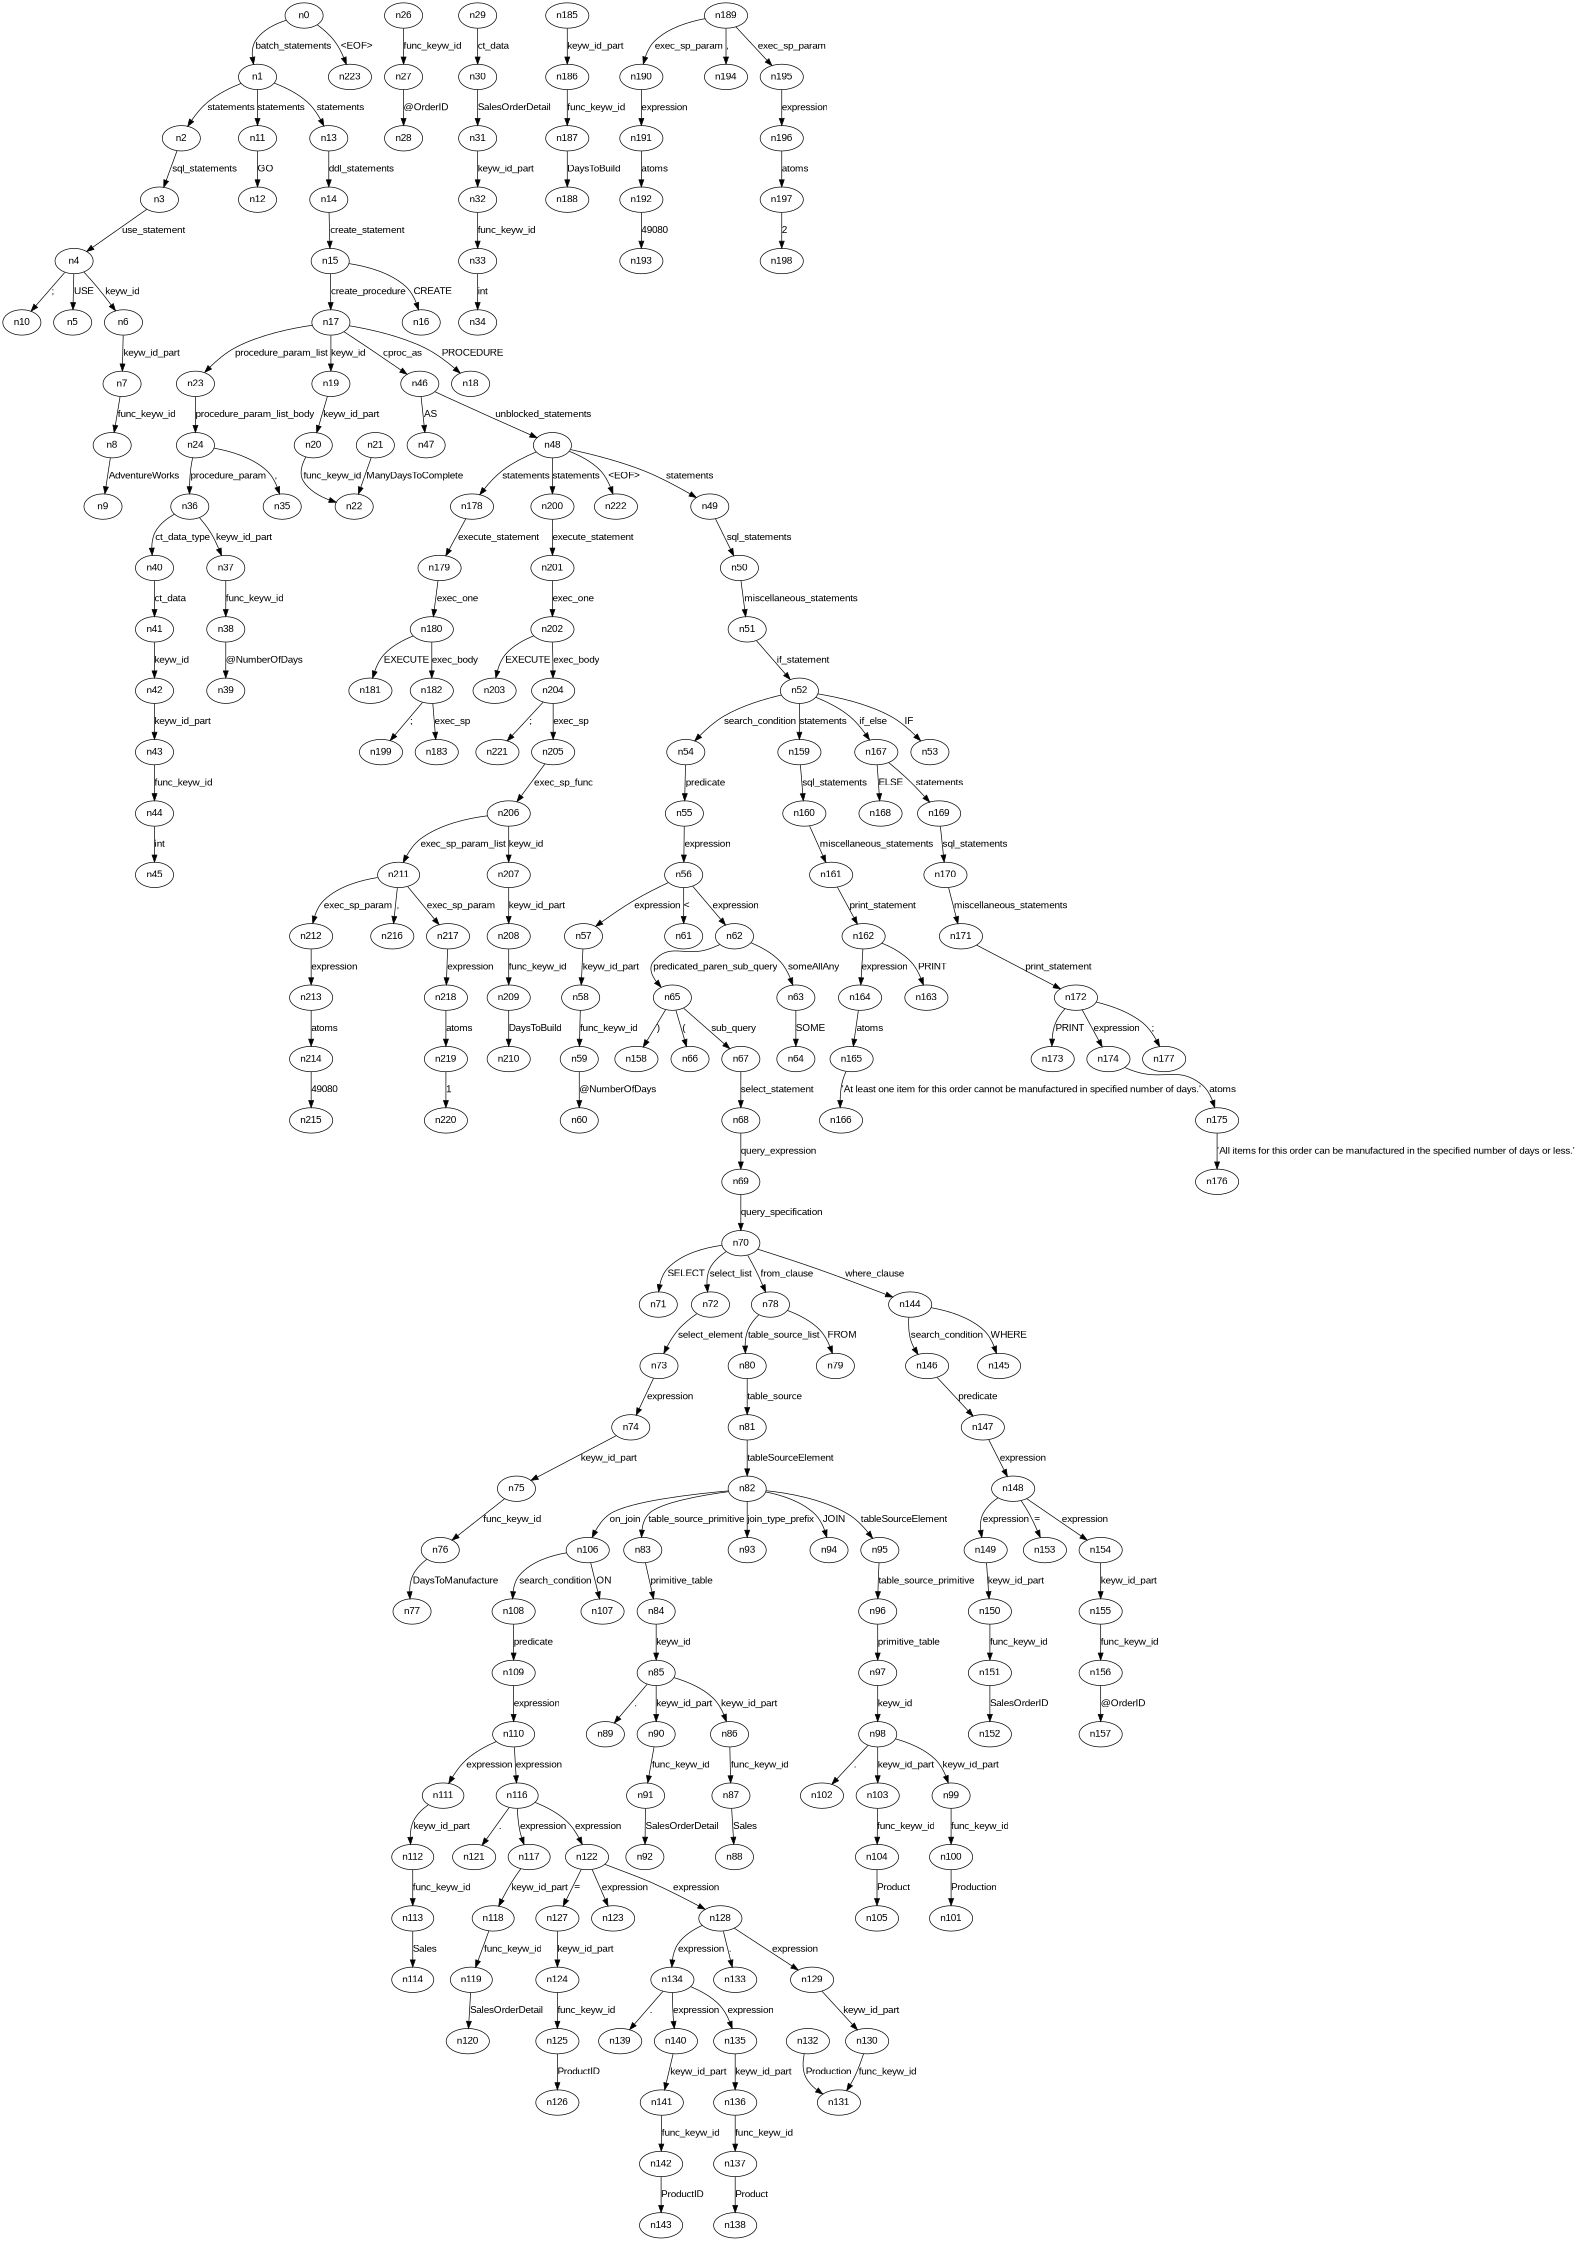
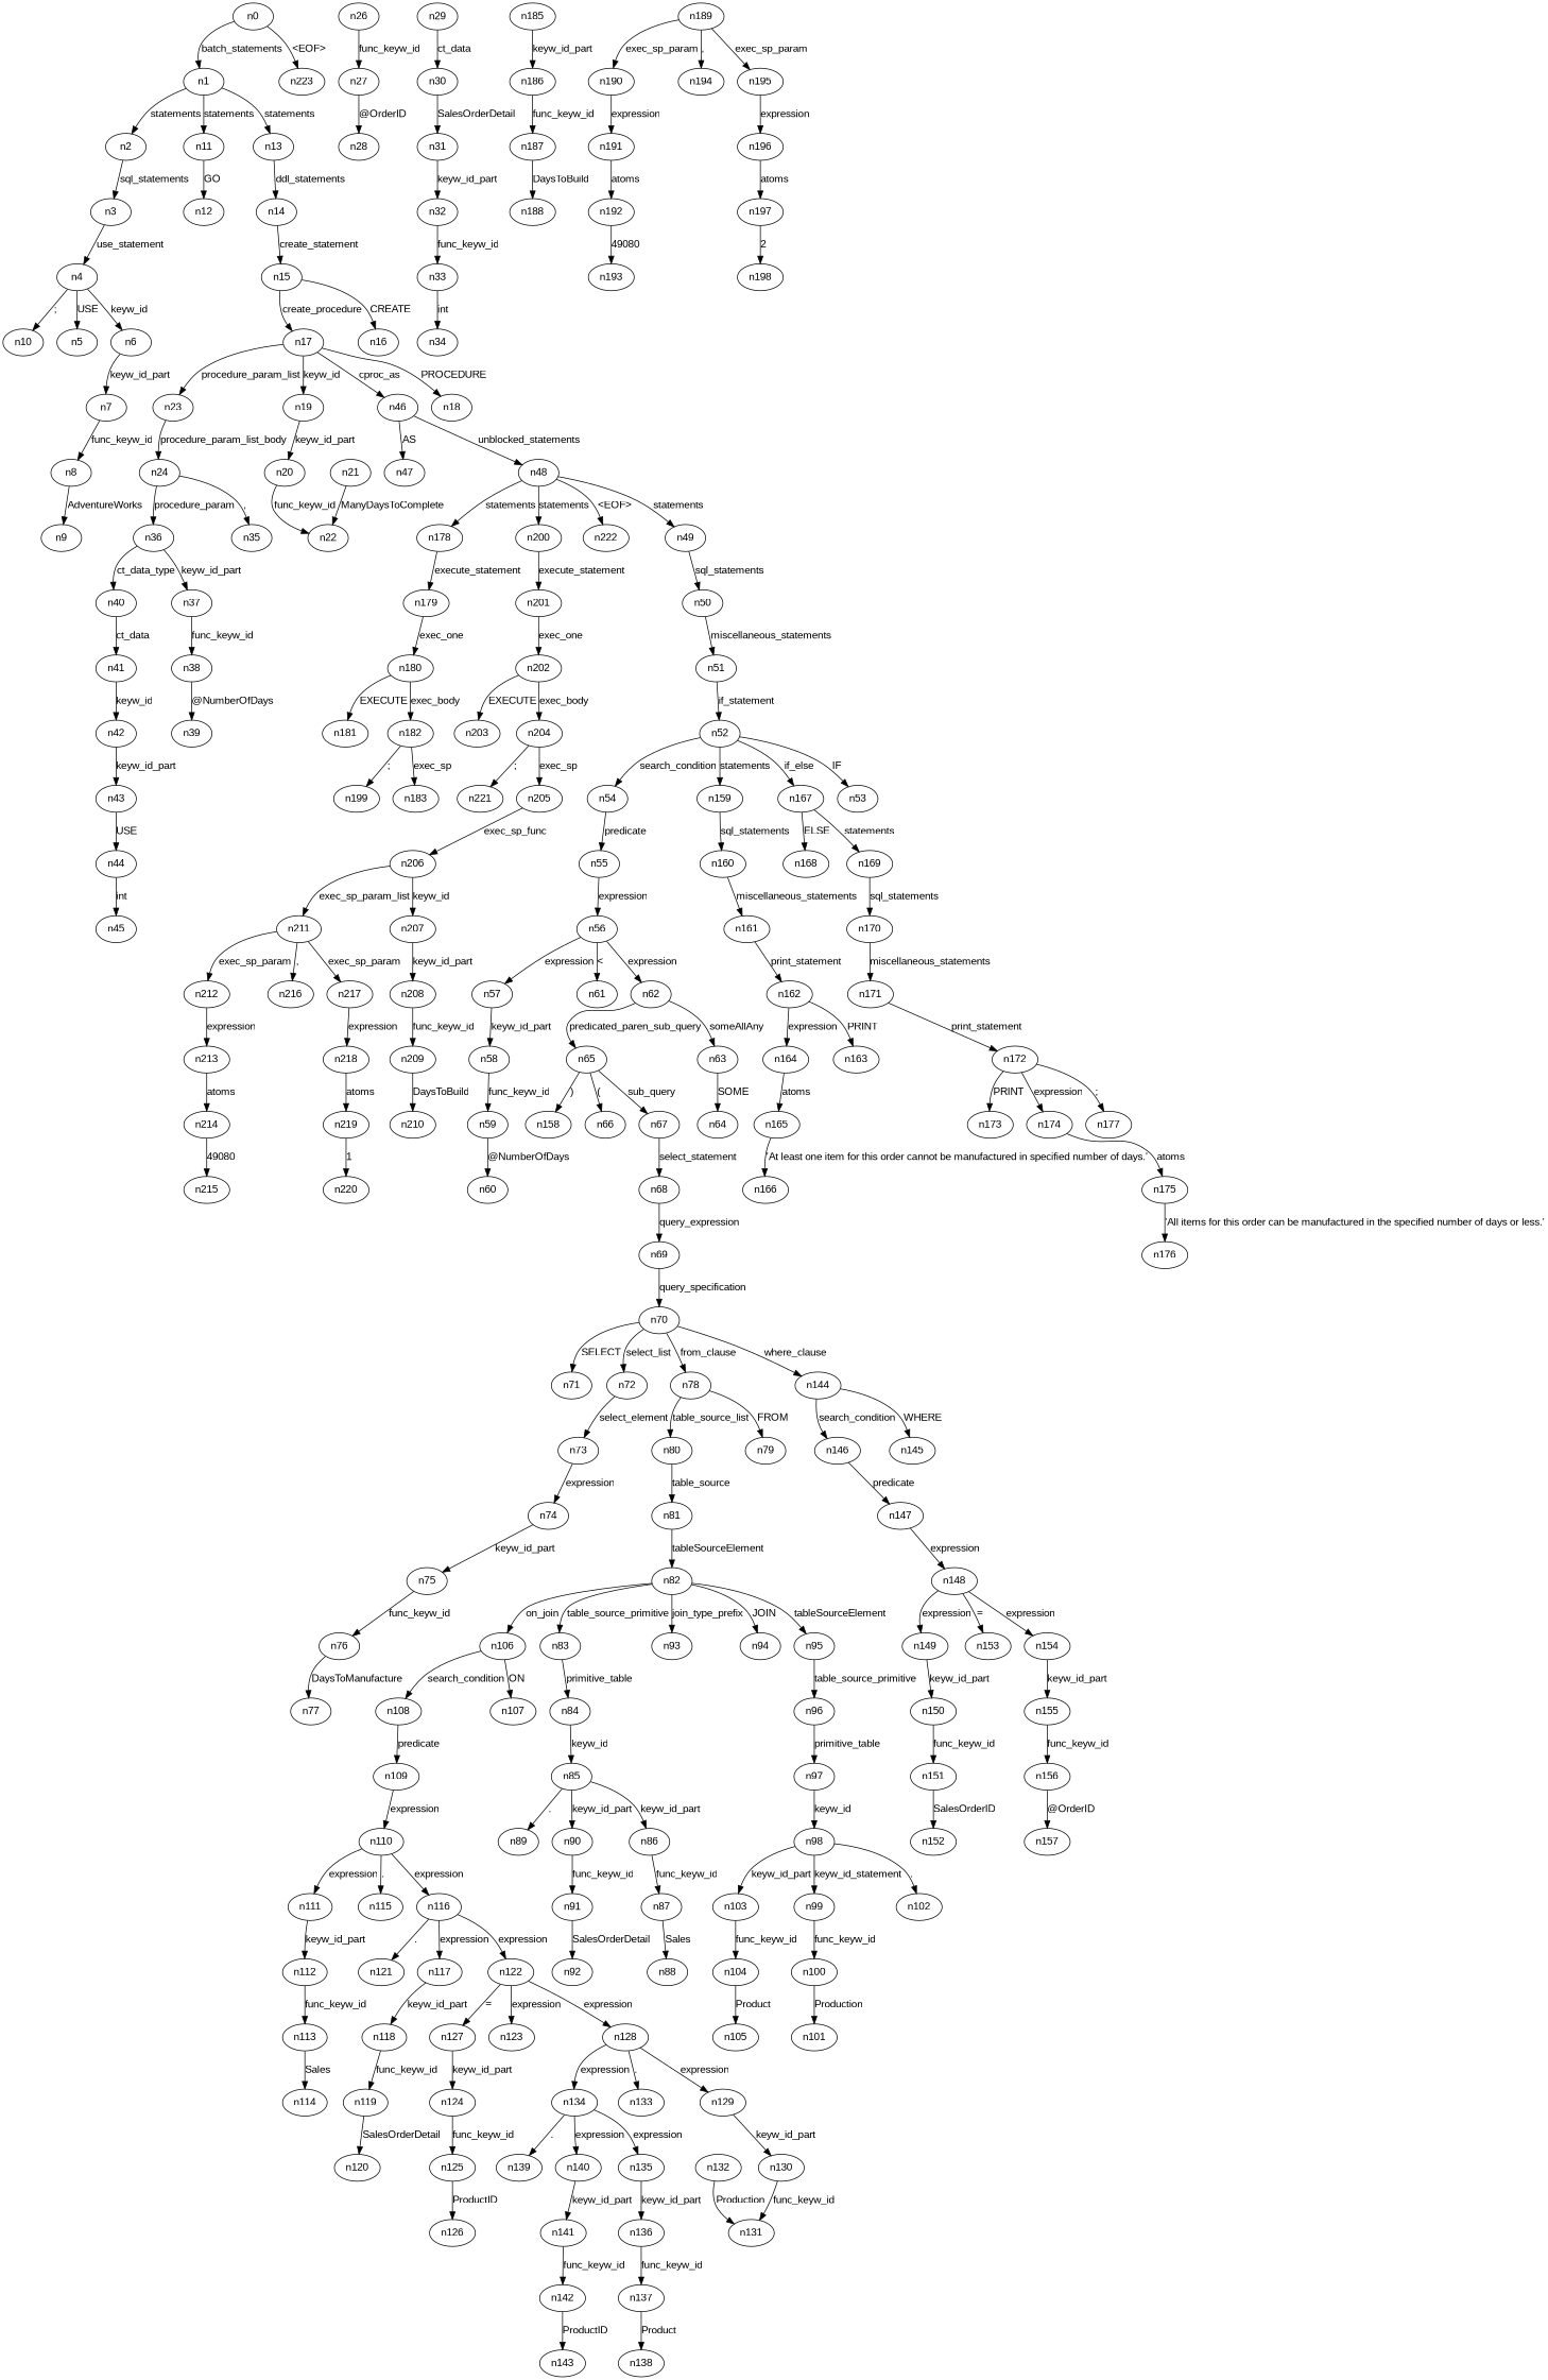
  digraph {
    fontname="Liberation Sans"
    node [fontname="Liberation Sans"]
    edge [fontname="Liberation Sans"]
    n0
    n1
    n223
    n2
    n11
    n13
    n3
    n12
    n14
    n4
    n5
    n6
    n10
    n7
    n8
    n9
    n15
    n16
    n17
    n18
    n19
    n23
    n46
    n20
    n24
    n47
    n48
    n22
    n21
    n35
    n36
    n37
    n40
    n26
    n27
    n29
    n30
    n28
    n31
    n32
    n33
    n34
    n38
    n41
    n39
    n42
    n43
    n44
    n45
    n49
    n178
    n200
    n222
    n50
    n179
    n201
    n51
    n52
    n53
    n54
    n159
    n167
    n55
    n160
    n168
    n169
    n56
    n57
    n61
    n62
    n58
    n63
    n65
    n59
    n60
    n64
    n66
    n67
    n158
    n68
    n69
    n70
    n71
    n72
    n78
    n144
    n73
    n79
    n80
    n145
    n146
    n74
    n75
    n76
    n77
    n81
    n82
    n83
    n93
    n94
    n95
    n106
    n84
    n96
    n107
    n108
    n85
    n86
    n89
    n90
    n87
    n91
    n88
    n92
    n97
    n98
    n99
    n102
    n103
    n100
    n104
    n101
    n105
    n109
    n110
    n111
+   n115
    n116
    n112
    n117
    n121
    n122
    n113
    n114
    n118
    n123
    n127
    n128
    n119
    n120
    n124
    n129
    n133
    n134
    n125
    n126
    n130
    n135
    n139
    n140
    n131
    n132
    n136
    n141
    n137
    n138
    n142
    n143
    n147
    n148
    n149
    n153
    n154
    n150
    n155
    n151
    n152
    n156
    n157
    n161
    n162
    n163
    n164
    n165
    n166
    n170
    n171
    n172
    n173
    n174
    n177
    n175
    n176
    n180
    n181
    n182
    n183
    n199
    n185
    n186
    n189
    n190
    n194
    n195
    n187
    n188
    n191
    n196
    n192
    n193
    n197
    n198
    n202
    n203
    n204
    n205
    n221
    n206
    n207
    n211
    n208
    n212
    n216
    n217
    n209
    n210
    n213
    n218
    n214
    n215
    n219
    n220
    n0 -> n1 [label=batch_statements]
    n0 -> n223 [label="<EOF>"]
    n1 -> n2 [label=statements]
    n1 -> n11 [label=statements]
    n1 -> n13 [label=statements]
    n2 -> n3 [label=sql_statements]
    n11 -> n12 [label=GO]
    n13 -> n14 [label=ddl_statements]
    n3 -> n4 [label=use_statement]
    n14 -> n15 [label=create_statement]
    n4 -> n5 [label=USE]
    n4 -> n6 [label=keyw_id]
    n4 -> n10 [label=";"]
    n6 -> n7 [label=keyw_id_part]
    n7 -> n8 [label=func_keyw_id]
    n8 -> n9 [label=AdventureWorks]
    n15 -> n16 [label=CREATE]
    n15 -> n17 [label=create_procedure]
    n17 -> n18 [label=PROCEDURE]
    n17 -> n19 [label=keyw_id]
    n17 -> n23 [label=procedure_param_list]
    n17 -> n46 [label=cproc_as]
    n19 -> n20 [label=keyw_id_part]
    n23 -> n24 [label=procedure_param_list_body]
    n46 -> n47 [label=AS]
    n46 -> n48 [label=unblocked_statements]
    n20 -> n22 [label=func_keyw_id]
    n24 -> n35 [label=","]
    n24 -> n36 [label=procedure_param]
    n48 -> n49 [label=statements]
    n48 -> n178 [label=statements]
    n48 -> n200 [label=statements]
    n48 -> n222 [label="<EOF>"]
    n21 -> n22 [label=ManyDaysToComplete]
    n36 -> n37 [label=keyw_id_part]
    n36 -> n40 [label=ct_data_type]
    n37 -> n38 [label=func_keyw_id]
    n40 -> n41 [label=ct_data]
    n26 -> n27 [label=func_keyw_id]
    n27 -> n28 [label="@OrderID"]
    n29 -> n30 [label=ct_data]
    n30 -> n31 [label=SalesOrderDetail]
    n31 -> n32 [label=keyw_id_part]
    n32 -> n33 [label=func_keyw_id]
    n33 -> n34 [label=int]
    n38 -> n39 [label="@NumberOfDays"]
    n41 -> n42 [label=keyw_id]
    n42 -> n43 [label=keyw_id_part]
-   n43 -> n44 [label=func_keyw_id]
+   n43 -> n44 [label=USE]
    n44 -> n45 [label=int]
    n49 -> n50 [label=sql_statements]
    n178 -> n179 [label=execute_statement]
    n200 -> n201 [label=execute_statement]
    n50 -> n51 [label=miscellaneous_statements]
    n179 -> n180 [label=exec_one]
    n201 -> n202 [label=exec_one]
    n51 -> n52 [label=if_statement]
    n52 -> n53 [label=IF]
    n52 -> n54 [label=search_condition]
    n52 -> n159 [label=statements]
    n52 -> n167 [label=if_else]
    n54 -> n55 [label=predicate]
    n159 -> n160 [label=sql_statements]
    n167 -> n168 [label=ELSE]
    n167 -> n169 [label=statements]
    n55 -> n56 [label=expression]
    n160 -> n161 [label=miscellaneous_statements]
    n169 -> n170 [label=sql_statements]
    n56 -> n57 [label=expression]
    n56 -> n61 [label="<"]
    n56 -> n62 [label=expression]
    n57 -> n58 [label=keyw_id_part]
    n62 -> n63 [label=someAllAny]
    n62 -> n65 [label=predicated_paren_sub_query]
    n58 -> n59 [label=func_keyw_id]
    n63 -> n64 [label=SOME]
    n65 -> n66 [label="("]
    n65 -> n67 [label=sub_query]
    n65 -> n158 [label=")"]
    n59 -> n60 [label="@NumberOfDays"]
    n67 -> n68 [label=select_statement]
    n68 -> n69 [label=query_expression]
    n69 -> n70 [label=query_specification]
    n70 -> n71 [label=SELECT]
    n70 -> n72 [label=select_list]
    n70 -> n78 [label=from_clause]
    n70 -> n144 [label=where_clause]
    n72 -> n73 [label=select_element]
    n78 -> n79 [label=FROM]
    n78 -> n80 [label=table_source_list]
    n144 -> n145 [label=WHERE]
    n144 -> n146 [label=search_condition]
    n73 -> n74 [label=expression]
    n80 -> n81 [label=table_source]
    n146 -> n147 [label=predicate]
    n74 -> n75 [label=keyw_id_part]
    n75 -> n76 [label=func_keyw_id]
    n76 -> n77 [label=DaysToManufacture]
    n81 -> n82 [label=tableSourceElement]
    n82 -> n83 [label=table_source_primitive]
    n82 -> n93 [label=join_type_prefix]
    n82 -> n94 [label=JOIN]
    n82 -> n95 [label=tableSourceElement]
    n82 -> n106 [label=on_join]
    n83 -> n84 [label=primitive_table]
    n95 -> n96 [label=table_source_primitive]
    n106 -> n107 [label=ON]
    n106 -> n108 [label=search_condition]
    n84 -> n85 [label=keyw_id]
    n96 -> n97 [label=primitive_table]
    n108 -> n109 [label=predicate]
    n85 -> n86 [label=keyw_id_part]
    n85 -> n89 [label="."]
    n85 -> n90 [label=keyw_id_part]
    n86 -> n87 [label=func_keyw_id]
    n90 -> n91 [label=func_keyw_id]
    n87 -> n88 [label=Sales]
    n91 -> n92 [label=SalesOrderDetail]
    n97 -> n98 [label=keyw_id]
-   n98 -> n99 [label=keyw_id_part]
+   n98 -> n99 [label=keyw_id_statement]
    n98 -> n102 [label="."]
    n98 -> n103 [label=keyw_id_part]
    n99 -> n100 [label=func_keyw_id]
    n103 -> n104 [label=func_keyw_id]
    n100 -> n101 [label=Production]
    n104 -> n105 [label=Product]
    n109 -> n110 [label=expression]
    n110 -> n111 [label=expression]
+   n110 -> n115 [label="."]
    n110 -> n116 [label=expression]
    n111 -> n112 [label=keyw_id_part]
    n116 -> n117 [label=expression]
    n116 -> n121 [label="."]
    n116 -> n122 [label=expression]
    n112 -> n113 [label=func_keyw_id]
    n117 -> n118 [label=keyw_id_part]
    n122 -> n123 [label=expression]
    n122 -> n127 [label="="]
    n122 -> n128 [label=expression]
    n113 -> n114 [label=Sales]
    n118 -> n119 [label=func_keyw_id]
    n127 -> n124 [label=keyw_id_part]
    n128 -> n129 [label=expression]
    n128 -> n133 [label="."]
    n128 -> n134 [label=expression]
    n119 -> n120 [label=SalesOrderDetail]
    n124 -> n125 [label=func_keyw_id]
    n129 -> n130 [label=keyw_id_part]
    n134 -> n135 [label=expression]
    n134 -> n139 [label="."]
    n134 -> n140 [label=expression]
    n125 -> n126 [label=ProductID]
    n130 -> n131 [label=func_keyw_id]
    n135 -> n136 [label=keyw_id_part]
    n140 -> n141 [label=keyw_id_part]
    n132 -> n131 [label=Production]
    n136 -> n137 [label=func_keyw_id]
    n141 -> n142 [label=func_keyw_id]
    n137 -> n138 [label=Product]
    n142 -> n143 [label=ProductID]
    n147 -> n148 [label=expression]
    n148 -> n149 [label=expression]
    n148 -> n153 [label="="]
    n148 -> n154 [label=expression]
    n149 -> n150 [label=keyw_id_part]
    n154 -> n155 [label=keyw_id_part]
    n150 -> n151 [label=func_keyw_id]
    n155 -> n156 [label=func_keyw_id]
    n151 -> n152 [label=SalesOrderID]
    n156 -> n157 [label="@OrderID"]
    n161 -> n162 [label=print_statement]
    n162 -> n163 [label=PRINT]
    n162 -> n164 [label=expression]
    n164 -> n165 [label=atoms]
    n165 -> n166 [label="'At least one item for this order cannot be manufactured in specified number of days.'"]
    n170 -> n171 [label=miscellaneous_statements]
    n171 -> n172 [label=print_statement]
    n172 -> n173 [label=PRINT]
    n172 -> n174 [label=expression]
    n172 -> n177 [label=";"]
    n174 -> n175 [label=atoms]
    n175 -> n176 [label="'All items for this order can be manufactured in the specified number of days or less.'"]
    n180 -> n181 [label=EXECUTE]
    n180 -> n182 [label=exec_body]
    n182 -> n183 [label=exec_sp]
    n182 -> n199 [label=";"]
    n185 -> n186 [label=keyw_id_part]
    n186 -> n187 [label=func_keyw_id]
    n189 -> n190 [label=exec_sp_param]
    n189 -> n194 [label=","]
    n189 -> n195 [label=exec_sp_param]
    n190 -> n191 [label=expression]
    n195 -> n196 [label=expression]
    n187 -> n188 [label=DaysToBuild]
    n191 -> n192 [label=atoms]
    n196 -> n197 [label=atoms]
    n192 -> n193 [label=49080]
    n197 -> n198 [label=2]
    n202 -> n203 [label=EXECUTE]
    n202 -> n204 [label=exec_body]
    n204 -> n205 [label=exec_sp]
    n204 -> n221 [label=";"]
    n205 -> n206 [label=exec_sp_func]
    n206 -> n207 [label=keyw_id]
    n206 -> n211 [label=exec_sp_param_list]
    n207 -> n208 [label=keyw_id_part]
    n211 -> n212 [label=exec_sp_param]
    n211 -> n216 [label=","]
    n211 -> n217 [label=exec_sp_param]
    n208 -> n209 [label=func_keyw_id]
    n212 -> n213 [label=expression]
    n217 -> n218 [label=expression]
    n209 -> n210 [label=DaysToBuild]
    n213 -> n214 [label=atoms]
    n218 -> n219 [label=atoms]
    n214 -> n215 [label=49080]
    n219 -> n220 [label=1]
  }
